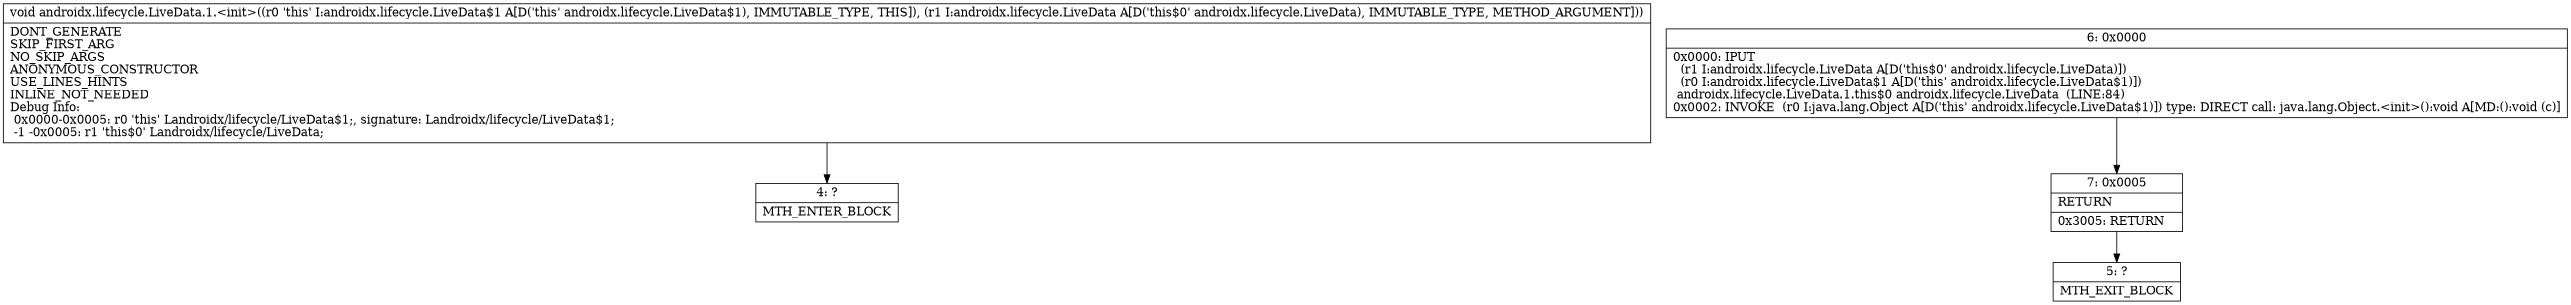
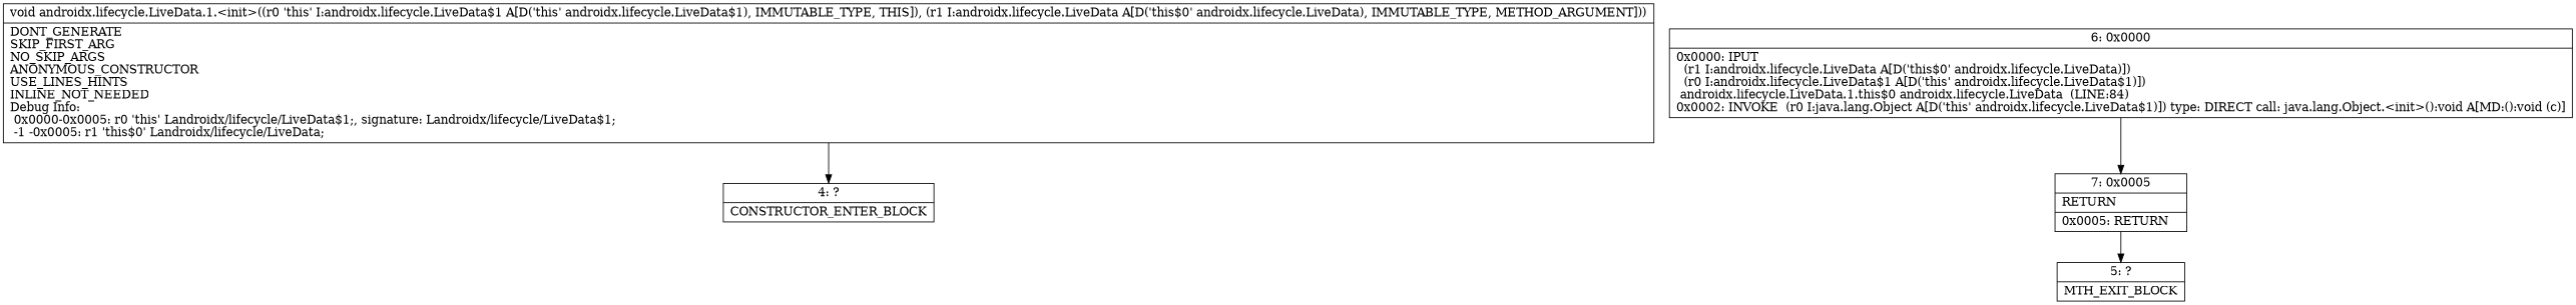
  digraph {
    node [shape=record]
-   n1 [label="{4\:\ ?|MTH_ENTER_BLOCK\l}"]
+   n1 [label="{4\:\ ?|CONSTRUCTOR_ENTER_BLOCK\l}"]
    n2 [label="{6\:\ 0x0000|0x0000: IPUT  \l  (r1 I:androidx.lifecycle.LiveData A[D('this$0' androidx.lifecycle.LiveData)])\l  (r0 I:androidx.lifecycle.LiveData$1 A[D('this' androidx.lifecycle.LiveData$1)])\l androidx.lifecycle.LiveData.1.this$0 androidx.lifecycle.LiveData  (LINE:84)\l0x0002: INVOKE  (r0 I:java.lang.Object A[D('this' androidx.lifecycle.LiveData$1)]) type: DIRECT call: java.lang.Object.\<init\>():void A[MD:():void (c)]\l}"]
-   n3 [label="{7\:\ 0x0005|RETURN\l|0x3005: RETURN   \l}"]
+   n3 [label="{7\:\ 0x0005|RETURN\l|0x0005: RETURN   \l}"]
    n4 [label="{5\:\ ?|MTH_EXIT_BLOCK\l}"]
    n5 [label="{void androidx.lifecycle.LiveData.1.\<init\>((r0 'this' I:androidx.lifecycle.LiveData$1 A[D('this' androidx.lifecycle.LiveData$1), IMMUTABLE_TYPE, THIS]), (r1 I:androidx.lifecycle.LiveData A[D('this$0' androidx.lifecycle.LiveData), IMMUTABLE_TYPE, METHOD_ARGUMENT]))  | DONT_GENERATE\lSKIP_FIRST_ARG\lNO_SKIP_ARGS\lANONYMOUS_CONSTRUCTOR\lUSE_LINES_HINTS\lINLINE_NOT_NEEDED\lDebug Info:\l  0x0000\-0x0005: r0 'this' Landroidx\/lifecycle\/LiveData$1;, signature: Landroidx\/lifecycle\/LiveData$1;\l  \-1 \-0x0005: r1 'this$0' Landroidx\/lifecycle\/LiveData;\l}"]
    n2 -> n3
    n3 -> n4
    n5 -> n1
  }
